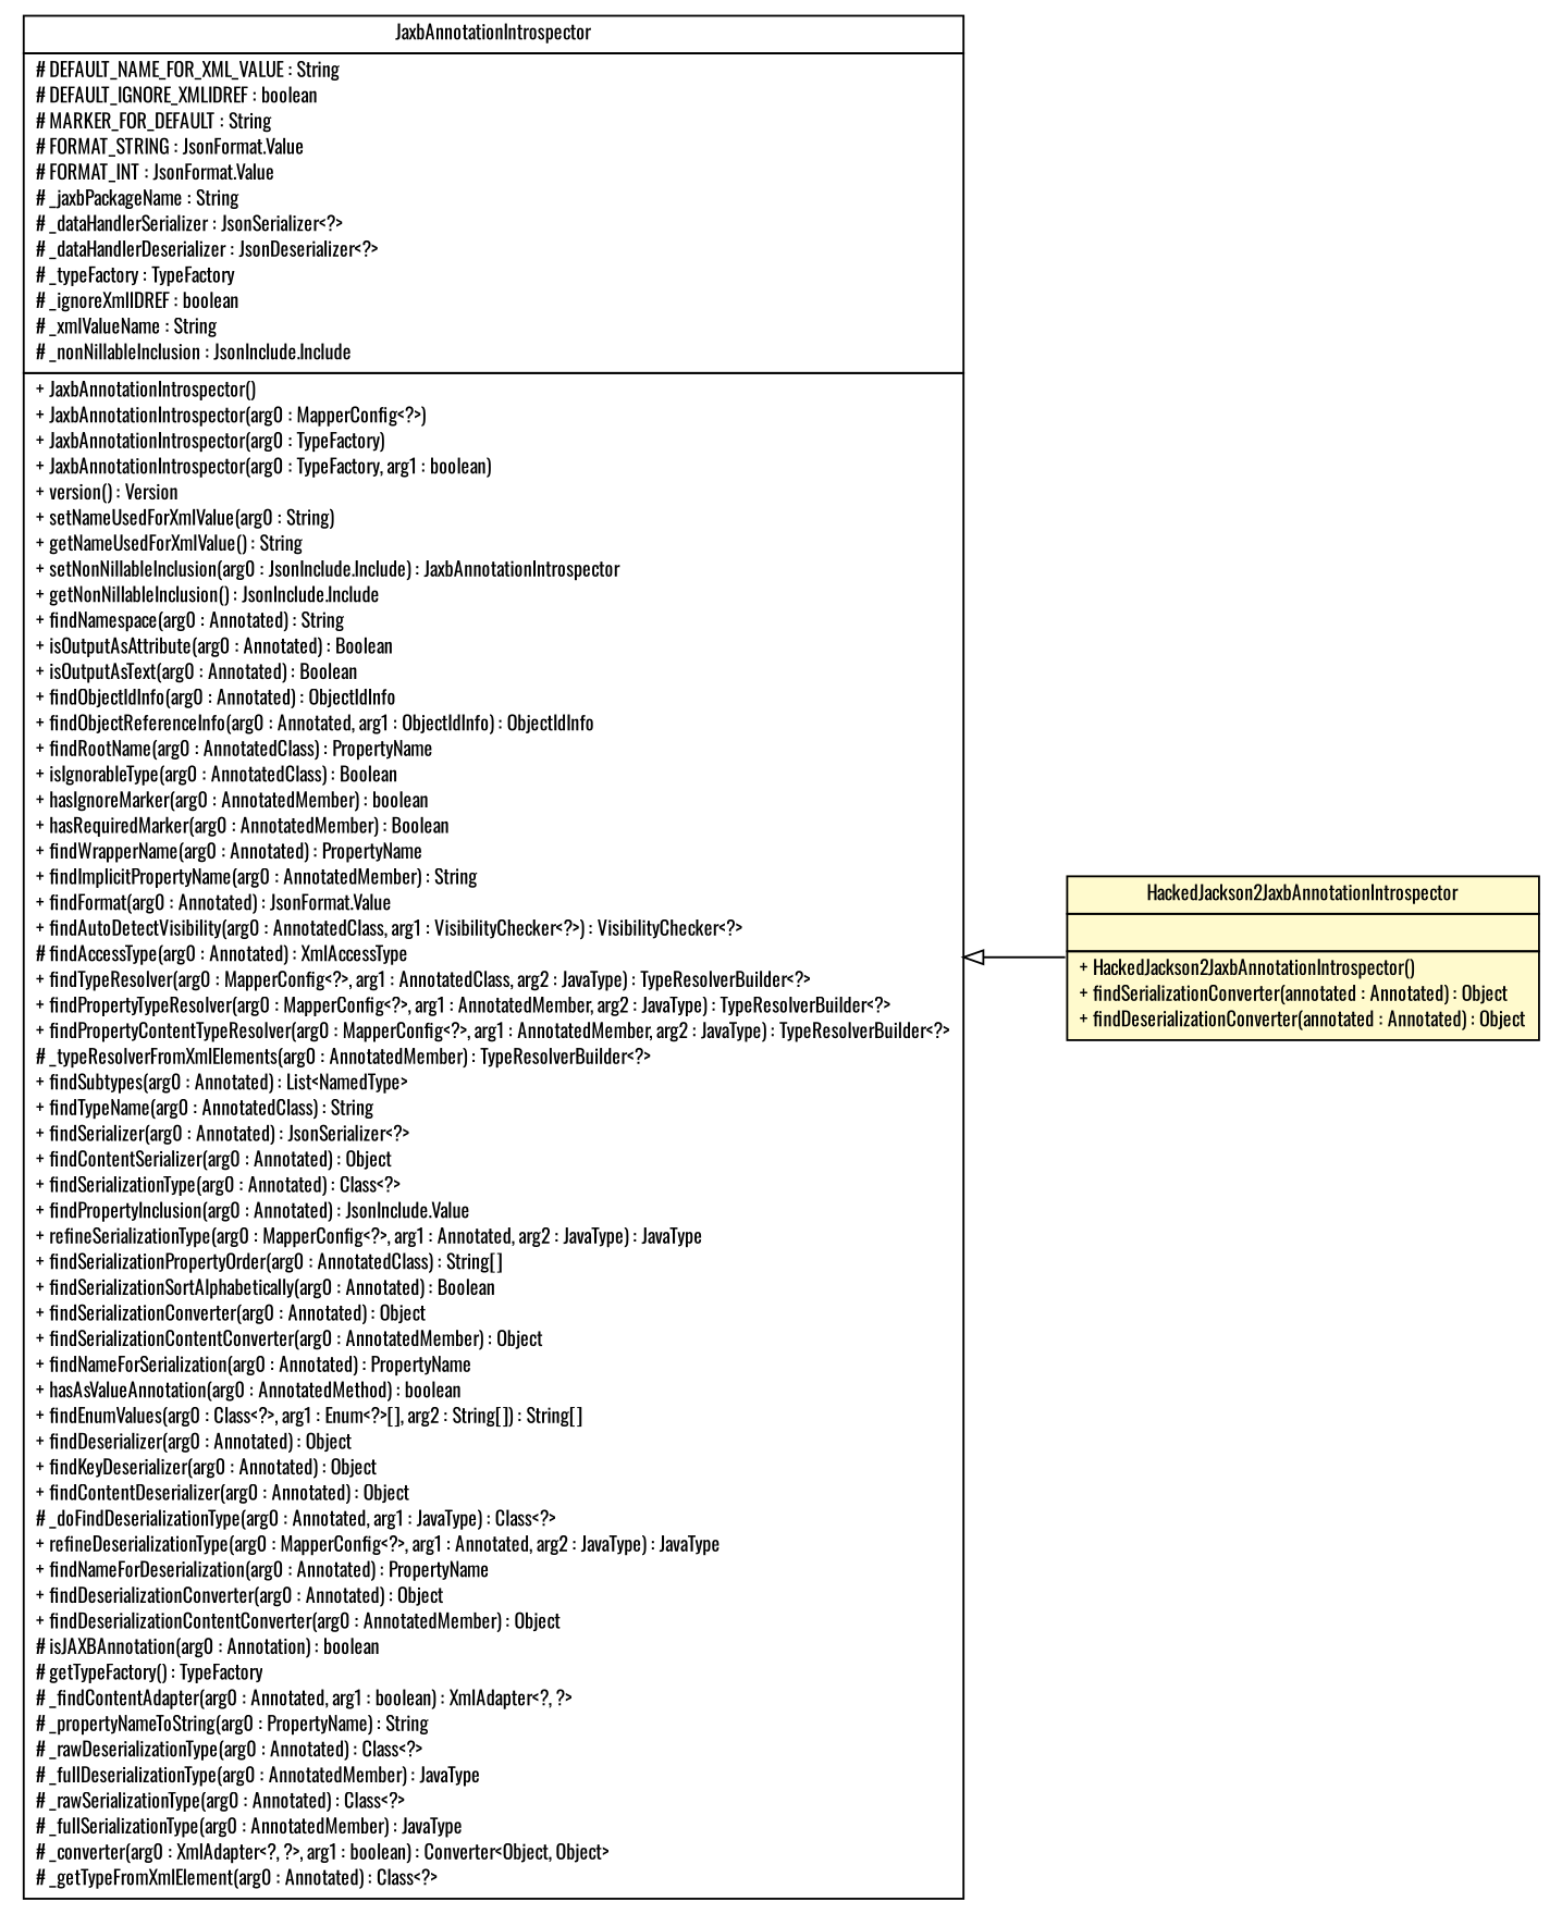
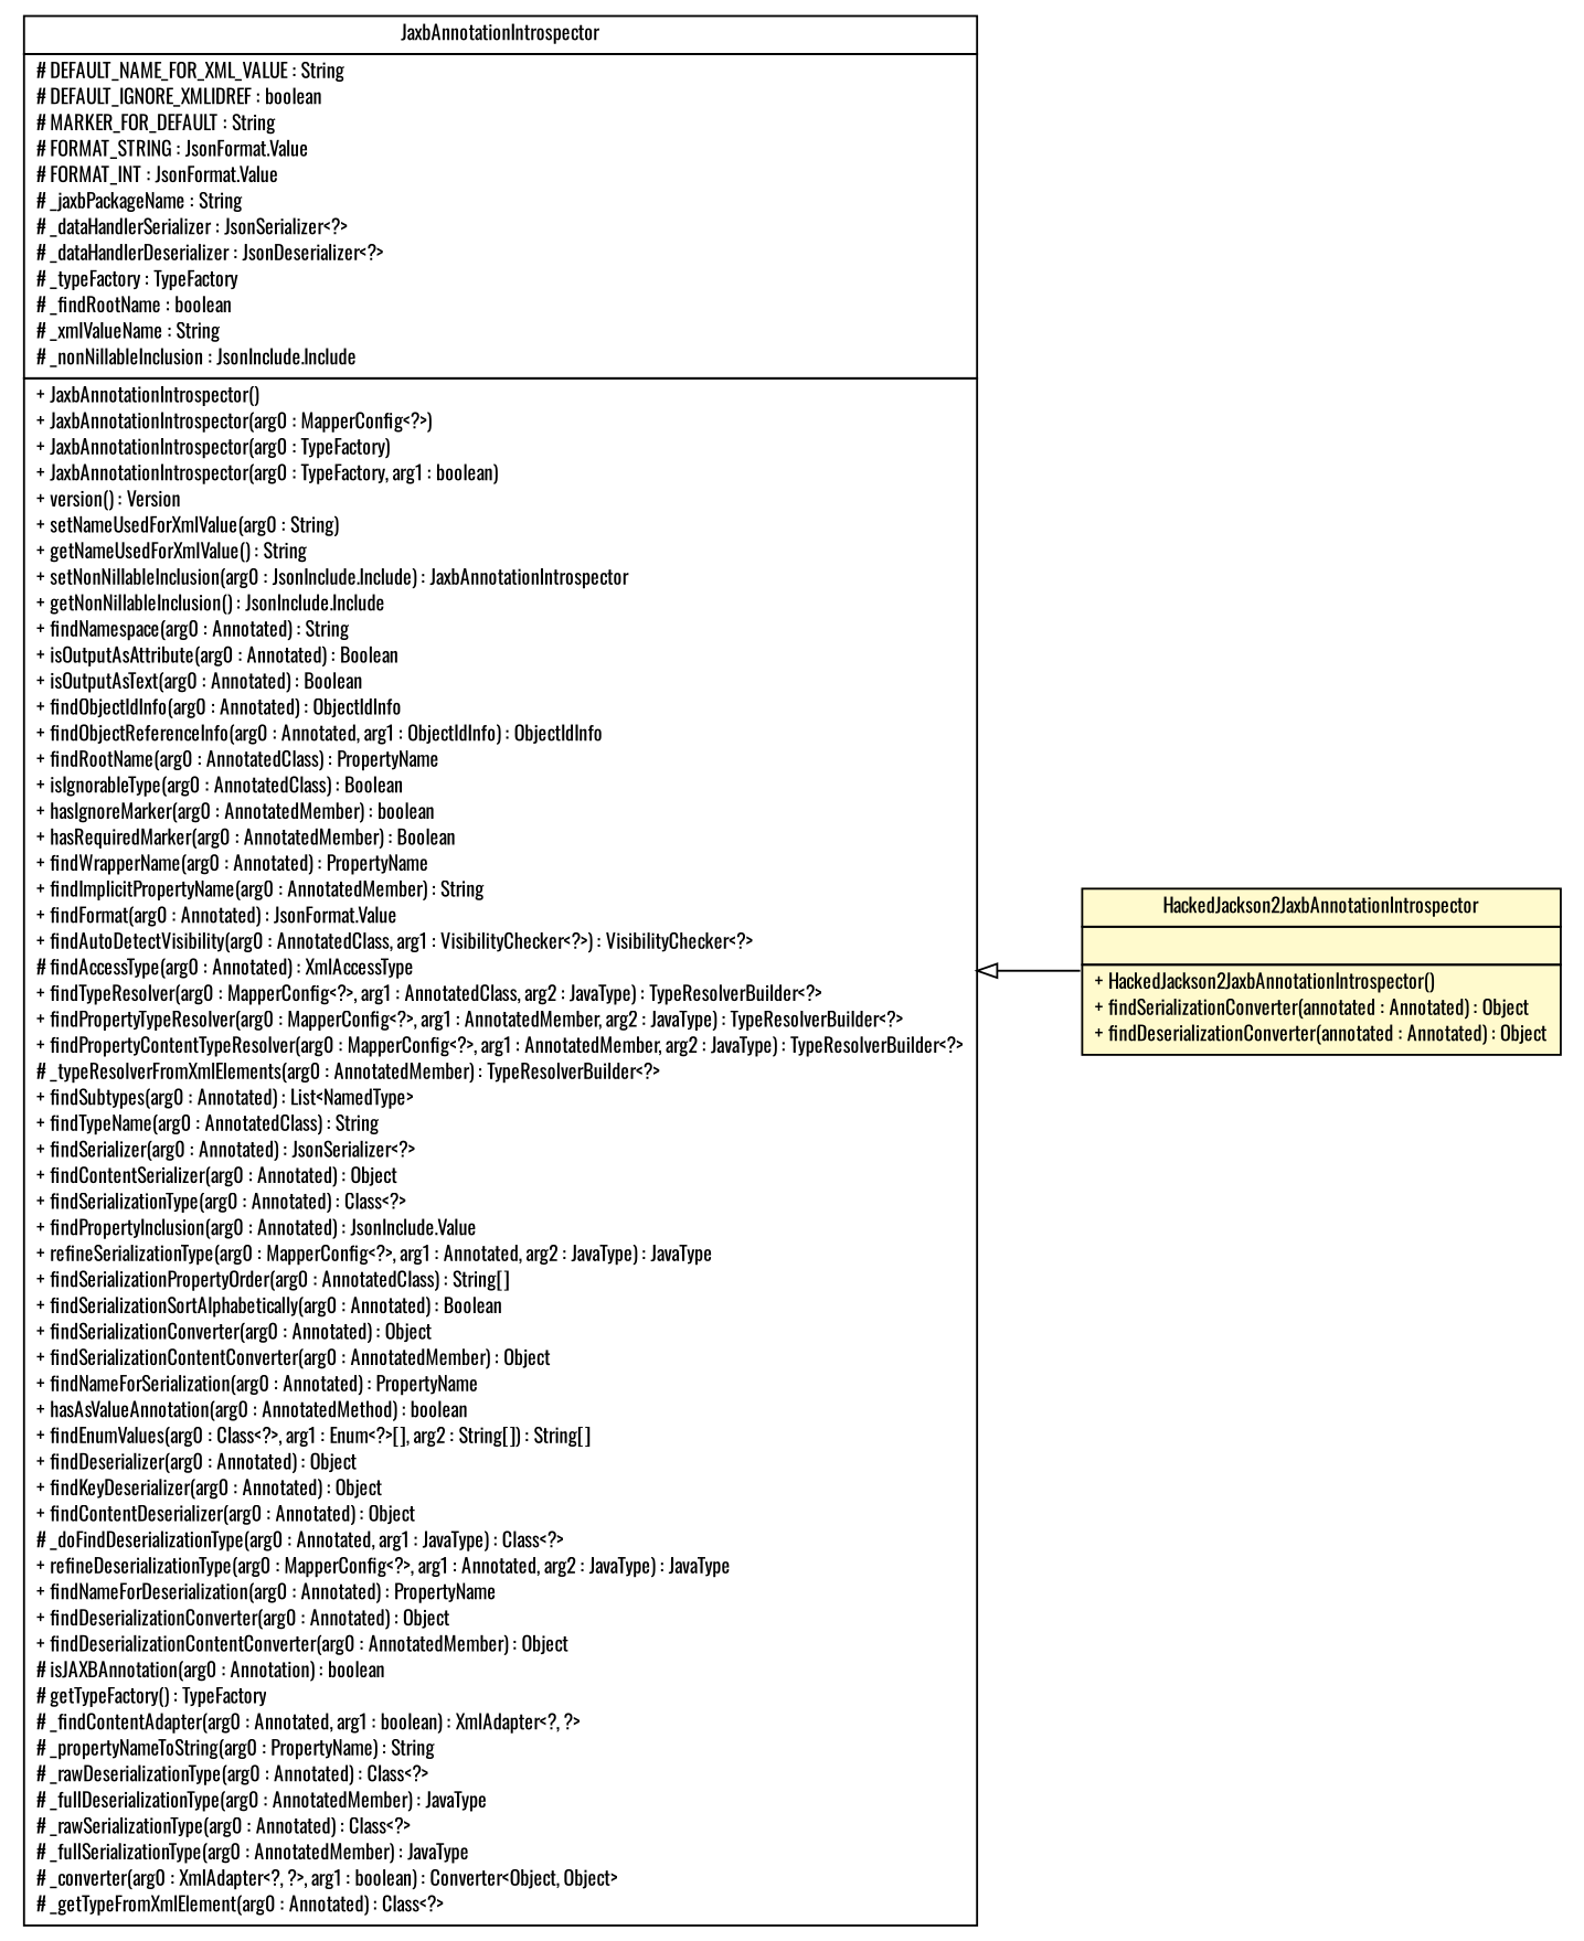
  digraph {
    nodesep=0.25
    ranksep=0.5
    rankdir=LR
    fontname=Oswald
    node [fontcolor=black fontname=Oswald fontsize=10.0 shape=plaintext]
    n1 [label=<<table title="top.infra.jackson2.HackedJackson2JaxbAnnotationIntrospector" border="0" cellborder="1" cellspacing="0" cellpadding="2" port="p" bgcolor="lemonChiffon" href="./HackedJackson2JaxbAnnotationIntrospector.html"> 		<tr><td><table border="0" cellspacing="0" cellpadding="1"> <tr><td align="center" balign="center"> HackedJackson2JaxbAnnotationIntrospector </td></tr> 		</table></td></tr> 		<tr><td><table border="0" cellspacing="0" cellpadding="1"> <tr><td align="left" balign="left">  </td></tr> 		</table></td></tr> 		<tr><td><table border="0" cellspacing="0" cellpadding="1"> <tr><td align="left" balign="left"> + HackedJackson2JaxbAnnotationIntrospector() </td></tr> <tr><td align="left" balign="left"> + findSerializationConverter(annotated : Annotated) : Object </td></tr> <tr><td align="left" balign="left"> + findDeserializationConverter(annotated : Annotated) : Object </td></tr> 		</table></td></tr> 		</table>>]
-   n2 [label=<<table title="com.fasterxml.jackson.module.jaxb.JaxbAnnotationIntrospector" border="0" cellborder="1" cellspacing="0" cellpadding="2" port="p" href="http://java.sun.com/j2se/1.4.2/docs/api/com/fasterxml/jackson/module/jaxb/JaxbAnnotationIntrospector.html"> 		<tr><td><table border="0" cellspacing="0" cellpadding="1"> <tr><td align="center" balign="center"> JaxbAnnotationIntrospector </td></tr> 		</table></td></tr> 		<tr><td><table border="0" cellspacing="0" cellpadding="1"> <tr><td align="left" balign="left"> # DEFAULT_NAME_FOR_XML_VALUE : String </td></tr> <tr><td align="left" balign="left"> # DEFAULT_IGNORE_XMLIDREF : boolean </td></tr> <tr><td align="left" balign="left"> # MARKER_FOR_DEFAULT : String </td></tr> <tr><td align="left" balign="left"> # FORMAT_STRING : JsonFormat.Value </td></tr> <tr><td align="left" balign="left"> # FORMAT_INT : JsonFormat.Value </td></tr> <tr><td align="left" balign="left"> # _jaxbPackageName : String </td></tr> <tr><td align="left" balign="left"> # _dataHandlerSerializer : JsonSerializer&lt;?&gt; </td></tr> <tr><td align="left" balign="left"> # _dataHandlerDeserializer : JsonDeserializer&lt;?&gt; </td></tr> <tr><td align="left" balign="left"> # _typeFactory : TypeFactory </td></tr> <tr><td align="left" balign="left"> # _ignoreXmlIDREF : boolean </td></tr> <tr><td align="left" balign="left"> # _xmlValueName : String </td></tr> <tr><td align="left" balign="left"> # _nonNillableInclusion : JsonInclude.Include </td></tr> 		</table></td></tr> 		<tr><td><table border="0" cellspacing="0" cellpadding="1"> <tr><td align="left" balign="left"> + JaxbAnnotationIntrospector() </td></tr> <tr><td align="left" balign="left"> + JaxbAnnotationIntrospector(arg0 : MapperConfig&lt;?&gt;) </td></tr> <tr><td align="left" balign="left"> + JaxbAnnotationIntrospector(arg0 : TypeFactory) </td></tr> <tr><td align="left" balign="left"> + JaxbAnnotationIntrospector(arg0 : TypeFactory, arg1 : boolean) </td></tr> <tr><td align="left" balign="left"> + version() : Version </td></tr> <tr><td align="left" balign="left"> + setNameUsedForXmlValue(arg0 : String) </td></tr> <tr><td align="left" balign="left"> + getNameUsedForXmlValue() : String </td></tr> <tr><td align="left" balign="left"> + setNonNillableInclusion(arg0 : JsonInclude.Include) : JaxbAnnotationIntrospector </td></tr> <tr><td align="left" balign="left"> + getNonNillableInclusion() : JsonInclude.Include </td></tr> <tr><td align="left" balign="left"> + findNamespace(arg0 : Annotated) : String </td></tr> <tr><td align="left" balign="left"> + isOutputAsAttribute(arg0 : Annotated) : Boolean </td></tr> <tr><td align="left" balign="left"> + isOutputAsText(arg0 : Annotated) : Boolean </td></tr> <tr><td align="left" balign="left"> + findObjectIdInfo(arg0 : Annotated) : ObjectIdInfo </td></tr> <tr><td align="left" balign="left"> + findObjectReferenceInfo(arg0 : Annotated, arg1 : ObjectIdInfo) : ObjectIdInfo </td></tr> <tr><td align="left" balign="left"> + findRootName(arg0 : AnnotatedClass) : PropertyName </td></tr> <tr><td align="left" balign="left"> + isIgnorableType(arg0 : AnnotatedClass) : Boolean </td></tr> <tr><td align="left" balign="left"> + hasIgnoreMarker(arg0 : AnnotatedMember) : boolean </td></tr> <tr><td align="left" balign="left"> + hasRequiredMarker(arg0 : AnnotatedMember) : Boolean </td></tr> <tr><td align="left" balign="left"> + findWrapperName(arg0 : Annotated) : PropertyName </td></tr> <tr><td align="left" balign="left"> + findImplicitPropertyName(arg0 : AnnotatedMember) : String </td></tr> <tr><td align="left" balign="left"> + findFormat(arg0 : Annotated) : JsonFormat.Value </td></tr> <tr><td align="left" balign="left"> + findAutoDetectVisibility(arg0 : AnnotatedClass, arg1 : VisibilityChecker&lt;?&gt;) : VisibilityChecker&lt;?&gt; </td></tr> <tr><td align="left" balign="left"> # findAccessType(arg0 : Annotated) : XmlAccessType </td></tr> <tr><td align="left" balign="left"> + findTypeResolver(arg0 : MapperConfig&lt;?&gt;, arg1 : AnnotatedClass, arg2 : JavaType) : TypeResolverBuilder&lt;?&gt; </td></tr> <tr><td align="left" balign="left"> + findPropertyTypeResolver(arg0 : MapperConfig&lt;?&gt;, arg1 : AnnotatedMember, arg2 : JavaType) : TypeResolverBuilder&lt;?&gt; </td></tr> <tr><td align="left" balign="left"> + findPropertyContentTypeResolver(arg0 : MapperConfig&lt;?&gt;, arg1 : AnnotatedMember, arg2 : JavaType) : TypeResolverBuilder&lt;?&gt; </td></tr> <tr><td align="left" balign="left"> # _typeResolverFromXmlElements(arg0 : AnnotatedMember) : TypeResolverBuilder&lt;?&gt; </td></tr> <tr><td align="left" balign="left"> + findSubtypes(arg0 : Annotated) : List&lt;NamedType&gt; </td></tr> <tr><td align="left" balign="left"> + findTypeName(arg0 : AnnotatedClass) : String </td></tr> <tr><td align="left" balign="left"> + findSerializer(arg0 : Annotated) : JsonSerializer&lt;?&gt; </td></tr> <tr><td align="left" balign="left"> + findContentSerializer(arg0 : Annotated) : Object </td></tr> <tr><td align="left" balign="left"> + findSerializationType(arg0 : Annotated) : Class&lt;?&gt; </td></tr> <tr><td align="left" balign="left"> + findPropertyInclusion(arg0 : Annotated) : JsonInclude.Value </td></tr> <tr><td align="left" balign="left"> + refineSerializationType(arg0 : MapperConfig&lt;?&gt;, arg1 : Annotated, arg2 : JavaType) : JavaType </td></tr> <tr><td align="left" balign="left"> + findSerializationPropertyOrder(arg0 : AnnotatedClass) : String[] </td></tr> <tr><td align="left" balign="left"> + findSerializationSortAlphabetically(arg0 : Annotated) : Boolean </td></tr> <tr><td align="left" balign="left"> + findSerializationConverter(arg0 : Annotated) : Object </td></tr> <tr><td align="left" balign="left"> + findSerializationContentConverter(arg0 : AnnotatedMember) : Object </td></tr> <tr><td align="left" balign="left"> + findNameForSerialization(arg0 : Annotated) : PropertyName </td></tr> <tr><td align="left" balign="left"> + hasAsValueAnnotation(arg0 : AnnotatedMethod) : boolean </td></tr> <tr><td align="left" balign="left"> + findEnumValues(arg0 : Class&lt;?&gt;, arg1 : Enum&lt;?&gt;[], arg2 : String[]) : String[] </td></tr> <tr><td align="left" balign="left"> + findDeserializer(arg0 : Annotated) : Object </td></tr> <tr><td align="left" balign="left"> + findKeyDeserializer(arg0 : Annotated) : Object </td></tr> <tr><td align="left" balign="left"> + findContentDeserializer(arg0 : Annotated) : Object </td></tr> <tr><td align="left" balign="left"> # _doFindDeserializationType(arg0 : Annotated, arg1 : JavaType) : Class&lt;?&gt; </td></tr> <tr><td align="left" balign="left"> + refineDeserializationType(arg0 : MapperConfig&lt;?&gt;, arg1 : Annotated, arg2 : JavaType) : JavaType </td></tr> <tr><td align="left" balign="left"> + findNameForDeserialization(arg0 : Annotated) : PropertyName </td></tr> <tr><td align="left" balign="left"> + findDeserializationConverter(arg0 : Annotated) : Object </td></tr> <tr><td align="left" balign="left"> + findDeserializationContentConverter(arg0 : AnnotatedMember) : Object </td></tr> <tr><td align="left" balign="left"> # isJAXBAnnotation(arg0 : Annotation) : boolean </td></tr> <tr><td align="left" balign="left"> # getTypeFactory() : TypeFactory </td></tr> <tr><td align="left" balign="left"> # _findContentAdapter(arg0 : Annotated, arg1 : boolean) : XmlAdapter&lt;?, ?&gt; </td></tr> <tr><td align="left" balign="left"> # _propertyNameToString(arg0 : PropertyName) : String </td></tr> <tr><td align="left" balign="left"> # _rawDeserializationType(arg0 : Annotated) : Class&lt;?&gt; </td></tr> <tr><td align="left" balign="left"> # _fullDeserializationType(arg0 : AnnotatedMember) : JavaType </td></tr> <tr><td align="left" balign="left"> # _rawSerializationType(arg0 : Annotated) : Class&lt;?&gt; </td></tr> <tr><td align="left" balign="left"> # _fullSerializationType(arg0 : AnnotatedMember) : JavaType </td></tr> <tr><td align="left" balign="left"> # _converter(arg0 : XmlAdapter&lt;?, ?&gt;, arg1 : boolean) : Converter&lt;Object, Object&gt; </td></tr> <tr><td align="left" balign="left"> # _getTypeFromXmlElement(arg0 : Annotated) : Class&lt;?&gt; </td></tr> 		</table></td></tr> 		</table>>]
+   n2 [label=<<table title="com.fasterxml.jackson.module.jaxb.JaxbAnnotationIntrospector" border="0" cellborder="1" cellspacing="0" cellpadding="2" port="p" href="http://java.sun.com/j2se/1.4.2/docs/api/com/fasterxml/jackson/module/jaxb/JaxbAnnotationIntrospector.html"> 		<tr><td><table border="0" cellspacing="0" cellpadding="1"> <tr><td align="center" balign="center"> JaxbAnnotationIntrospector </td></tr> 		</table></td></tr> 		<tr><td><table border="0" cellspacing="0" cellpadding="1"> <tr><td align="left" balign="left"> # DEFAULT_NAME_FOR_XML_VALUE : String </td></tr> <tr><td align="left" balign="left"> # DEFAULT_IGNORE_XMLIDREF : boolean </td></tr> <tr><td align="left" balign="left"> # MARKER_FOR_DEFAULT : String </td></tr> <tr><td align="left" balign="left"> # FORMAT_STRING : JsonFormat.Value </td></tr> <tr><td align="left" balign="left"> # FORMAT_INT : JsonFormat.Value </td></tr> <tr><td align="left" balign="left"> # _jaxbPackageName : String </td></tr> <tr><td align="left" balign="left"> # _dataHandlerSerializer : JsonSerializer&lt;?&gt; </td></tr> <tr><td align="left" balign="left"> # _dataHandlerDeserializer : JsonDeserializer&lt;?&gt; </td></tr> <tr><td align="left" balign="left"> # _typeFactory : TypeFactory </td></tr> <tr><td align="left" balign="left"> # _findRootName : boolean </td></tr> <tr><td align="left" balign="left"> # _xmlValueName : String </td></tr> <tr><td align="left" balign="left"> # _nonNillableInclusion : JsonInclude.Include </td></tr> 		</table></td></tr> 		<tr><td><table border="0" cellspacing="0" cellpadding="1"> <tr><td align="left" balign="left"> + JaxbAnnotationIntrospector() </td></tr> <tr><td align="left" balign="left"> + JaxbAnnotationIntrospector(arg0 : MapperConfig&lt;?&gt;) </td></tr> <tr><td align="left" balign="left"> + JaxbAnnotationIntrospector(arg0 : TypeFactory) </td></tr> <tr><td align="left" balign="left"> + JaxbAnnotationIntrospector(arg0 : TypeFactory, arg1 : boolean) </td></tr> <tr><td align="left" balign="left"> + version() : Version </td></tr> <tr><td align="left" balign="left"> + setNameUsedForXmlValue(arg0 : String) </td></tr> <tr><td align="left" balign="left"> + getNameUsedForXmlValue() : String </td></tr> <tr><td align="left" balign="left"> + setNonNillableInclusion(arg0 : JsonInclude.Include) : JaxbAnnotationIntrospector </td></tr> <tr><td align="left" balign="left"> + getNonNillableInclusion() : JsonInclude.Include </td></tr> <tr><td align="left" balign="left"> + findNamespace(arg0 : Annotated) : String </td></tr> <tr><td align="left" balign="left"> + isOutputAsAttribute(arg0 : Annotated) : Boolean </td></tr> <tr><td align="left" balign="left"> + isOutputAsText(arg0 : Annotated) : Boolean </td></tr> <tr><td align="left" balign="left"> + findObjectIdInfo(arg0 : Annotated) : ObjectIdInfo </td></tr> <tr><td align="left" balign="left"> + findObjectReferenceInfo(arg0 : Annotated, arg1 : ObjectIdInfo) : ObjectIdInfo </td></tr> <tr><td align="left" balign="left"> + findRootName(arg0 : AnnotatedClass) : PropertyName </td></tr> <tr><td align="left" balign="left"> + isIgnorableType(arg0 : AnnotatedClass) : Boolean </td></tr> <tr><td align="left" balign="left"> + hasIgnoreMarker(arg0 : AnnotatedMember) : boolean </td></tr> <tr><td align="left" balign="left"> + hasRequiredMarker(arg0 : AnnotatedMember) : Boolean </td></tr> <tr><td align="left" balign="left"> + findWrapperName(arg0 : Annotated) : PropertyName </td></tr> <tr><td align="left" balign="left"> + findImplicitPropertyName(arg0 : AnnotatedMember) : String </td></tr> <tr><td align="left" balign="left"> + findFormat(arg0 : Annotated) : JsonFormat.Value </td></tr> <tr><td align="left" balign="left"> + findAutoDetectVisibility(arg0 : AnnotatedClass, arg1 : VisibilityChecker&lt;?&gt;) : VisibilityChecker&lt;?&gt; </td></tr> <tr><td align="left" balign="left"> # findAccessType(arg0 : Annotated) : XmlAccessType </td></tr> <tr><td align="left" balign="left"> + findTypeResolver(arg0 : MapperConfig&lt;?&gt;, arg1 : AnnotatedClass, arg2 : JavaType) : TypeResolverBuilder&lt;?&gt; </td></tr> <tr><td align="left" balign="left"> + findPropertyTypeResolver(arg0 : MapperConfig&lt;?&gt;, arg1 : AnnotatedMember, arg2 : JavaType) : TypeResolverBuilder&lt;?&gt; </td></tr> <tr><td align="left" balign="left"> + findPropertyContentTypeResolver(arg0 : MapperConfig&lt;?&gt;, arg1 : AnnotatedMember, arg2 : JavaType) : TypeResolverBuilder&lt;?&gt; </td></tr> <tr><td align="left" balign="left"> # _typeResolverFromXmlElements(arg0 : AnnotatedMember) : TypeResolverBuilder&lt;?&gt; </td></tr> <tr><td align="left" balign="left"> + findSubtypes(arg0 : Annotated) : List&lt;NamedType&gt; </td></tr> <tr><td align="left" balign="left"> + findTypeName(arg0 : AnnotatedClass) : String </td></tr> <tr><td align="left" balign="left"> + findSerializer(arg0 : Annotated) : JsonSerializer&lt;?&gt; </td></tr> <tr><td align="left" balign="left"> + findContentSerializer(arg0 : Annotated) : Object </td></tr> <tr><td align="left" balign="left"> + findSerializationType(arg0 : Annotated) : Class&lt;?&gt; </td></tr> <tr><td align="left" balign="left"> + findPropertyInclusion(arg0 : Annotated) : JsonInclude.Value </td></tr> <tr><td align="left" balign="left"> + refineSerializationType(arg0 : MapperConfig&lt;?&gt;, arg1 : Annotated, arg2 : JavaType) : JavaType </td></tr> <tr><td align="left" balign="left"> + findSerializationPropertyOrder(arg0 : AnnotatedClass) : String[] </td></tr> <tr><td align="left" balign="left"> + findSerializationSortAlphabetically(arg0 : Annotated) : Boolean </td></tr> <tr><td align="left" balign="left"> + findSerializationConverter(arg0 : Annotated) : Object </td></tr> <tr><td align="left" balign="left"> + findSerializationContentConverter(arg0 : AnnotatedMember) : Object </td></tr> <tr><td align="left" balign="left"> + findNameForSerialization(arg0 : Annotated) : PropertyName </td></tr> <tr><td align="left" balign="left"> + hasAsValueAnnotation(arg0 : AnnotatedMethod) : boolean </td></tr> <tr><td align="left" balign="left"> + findEnumValues(arg0 : Class&lt;?&gt;, arg1 : Enum&lt;?&gt;[], arg2 : String[]) : String[] </td></tr> <tr><td align="left" balign="left"> + findDeserializer(arg0 : Annotated) : Object </td></tr> <tr><td align="left" balign="left"> + findKeyDeserializer(arg0 : Annotated) : Object </td></tr> <tr><td align="left" balign="left"> + findContentDeserializer(arg0 : Annotated) : Object </td></tr> <tr><td align="left" balign="left"> # _doFindDeserializationType(arg0 : Annotated, arg1 : JavaType) : Class&lt;?&gt; </td></tr> <tr><td align="left" balign="left"> + refineDeserializationType(arg0 : MapperConfig&lt;?&gt;, arg1 : Annotated, arg2 : JavaType) : JavaType </td></tr> <tr><td align="left" balign="left"> + findNameForDeserialization(arg0 : Annotated) : PropertyName </td></tr> <tr><td align="left" balign="left"> + findDeserializationConverter(arg0 : Annotated) : Object </td></tr> <tr><td align="left" balign="left"> + findDeserializationContentConverter(arg0 : AnnotatedMember) : Object </td></tr> <tr><td align="left" balign="left"> # isJAXBAnnotation(arg0 : Annotation) : boolean </td></tr> <tr><td align="left" balign="left"> # getTypeFactory() : TypeFactory </td></tr> <tr><td align="left" balign="left"> # _findContentAdapter(arg0 : Annotated, arg1 : boolean) : XmlAdapter&lt;?, ?&gt; </td></tr> <tr><td align="left" balign="left"> # _propertyNameToString(arg0 : PropertyName) : String </td></tr> <tr><td align="left" balign="left"> # _rawDeserializationType(arg0 : Annotated) : Class&lt;?&gt; </td></tr> <tr><td align="left" balign="left"> # _fullDeserializationType(arg0 : AnnotatedMember) : JavaType </td></tr> <tr><td align="left" balign="left"> # _rawSerializationType(arg0 : Annotated) : Class&lt;?&gt; </td></tr> <tr><td align="left" balign="left"> # _fullSerializationType(arg0 : AnnotatedMember) : JavaType </td></tr> <tr><td align="left" balign="left"> # _converter(arg0 : XmlAdapter&lt;?, ?&gt;, arg1 : boolean) : Converter&lt;Object, Object&gt; </td></tr> <tr><td align="left" balign="left"> # _getTypeFromXmlElement(arg0 : Annotated) : Class&lt;?&gt; </td></tr> 		</table></td></tr> 		</table>>]
    n2 -> n1 [arrowtail=empty dir=back fontname=Oswald fontsize=10 headport=p labelfontname=Helvetica labelfontsize=10 tailport=p]
  }
